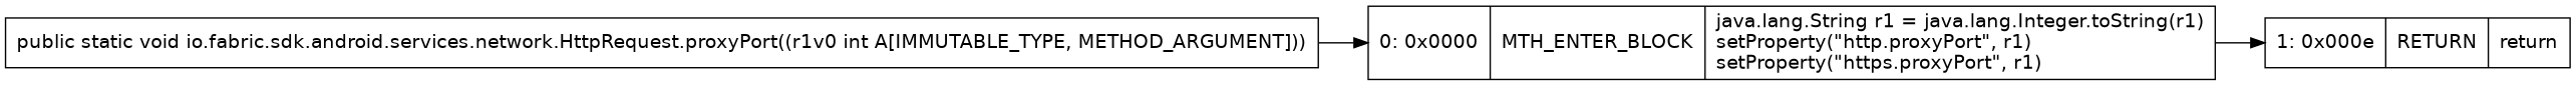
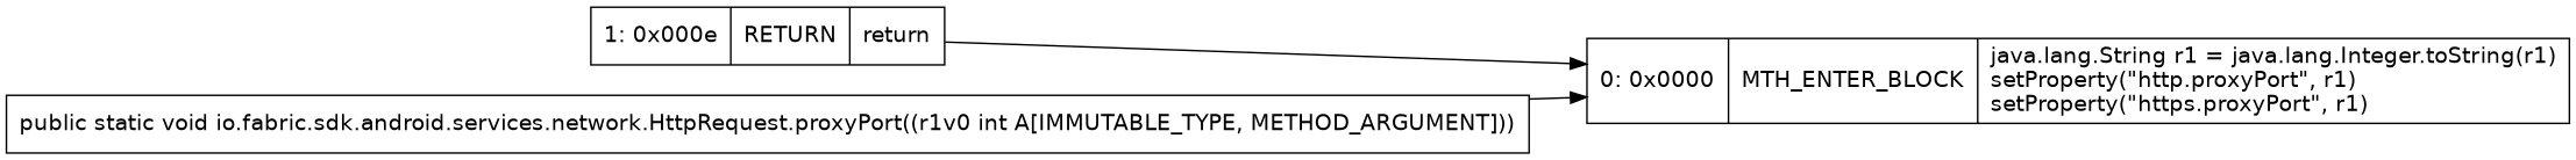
  digraph {
    rankdir=LR
    fontname="DejaVu Sans"
    node [shape=record fontname="DejaVu Sans"]
    edge [fontname="DejaVu Sans"]
    n1 [label="{0\:\ 0x0000|MTH_ENTER_BLOCK\l|java.lang.String r1 = java.lang.Integer.toString(r1)\lsetProperty(\"http.proxyPort\", r1)\lsetProperty(\"https.proxyPort\", r1)\l}"]
    n2 [label="{1\:\ 0x000e|RETURN\l|return\l}"]
    n3 [label="{public static void io.fabric.sdk.android.services.network.HttpRequest.proxyPort((r1v0 int A[IMMUTABLE_TYPE, METHOD_ARGUMENT])) }"]
-   n1 -> n2
+   n2 -> n1
    n3 -> n1
  }
